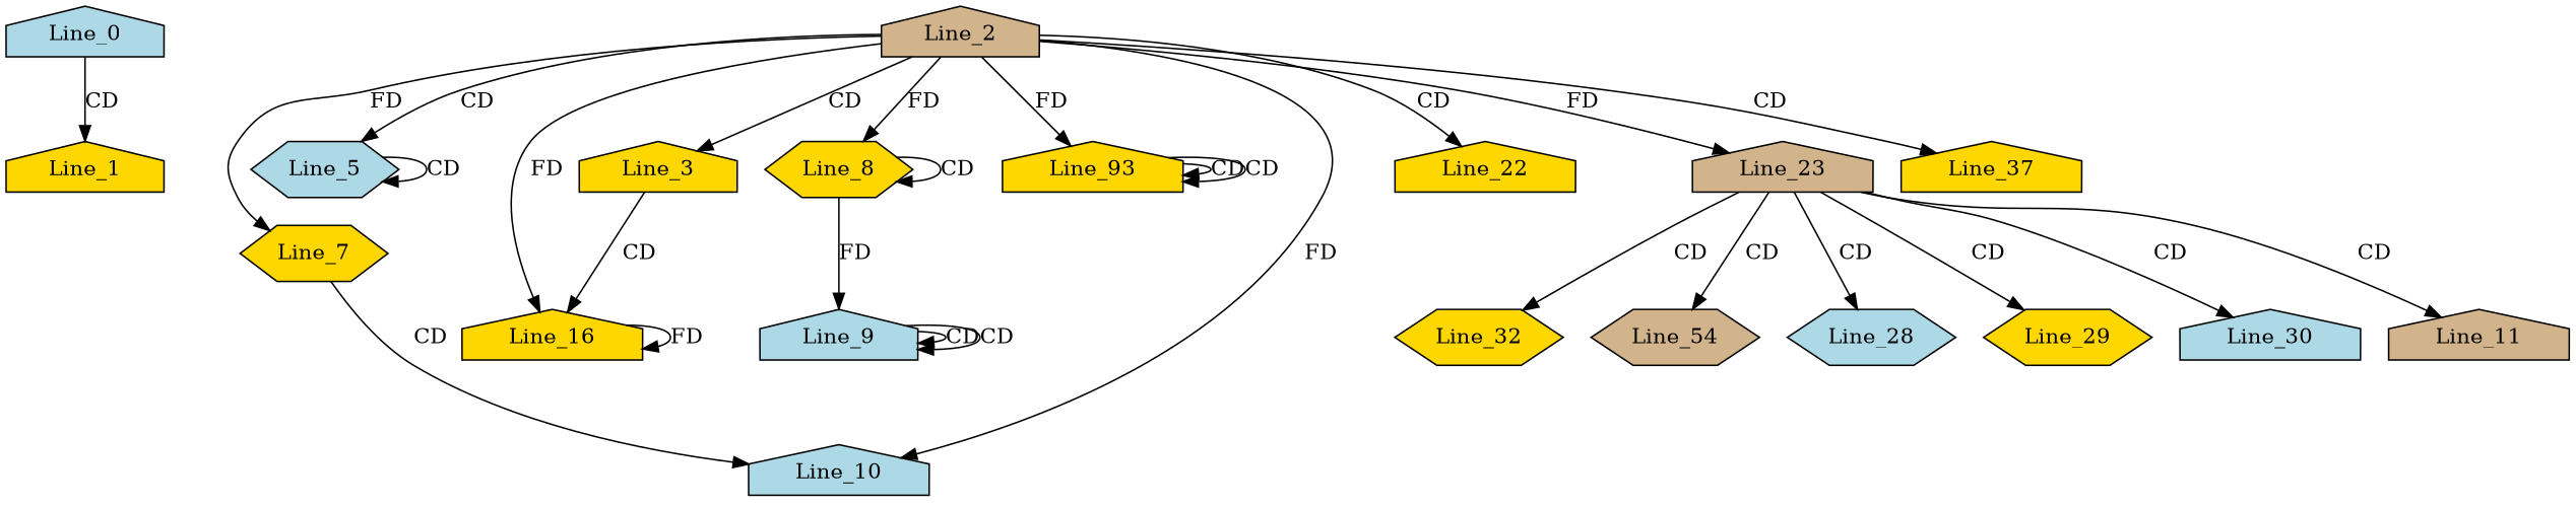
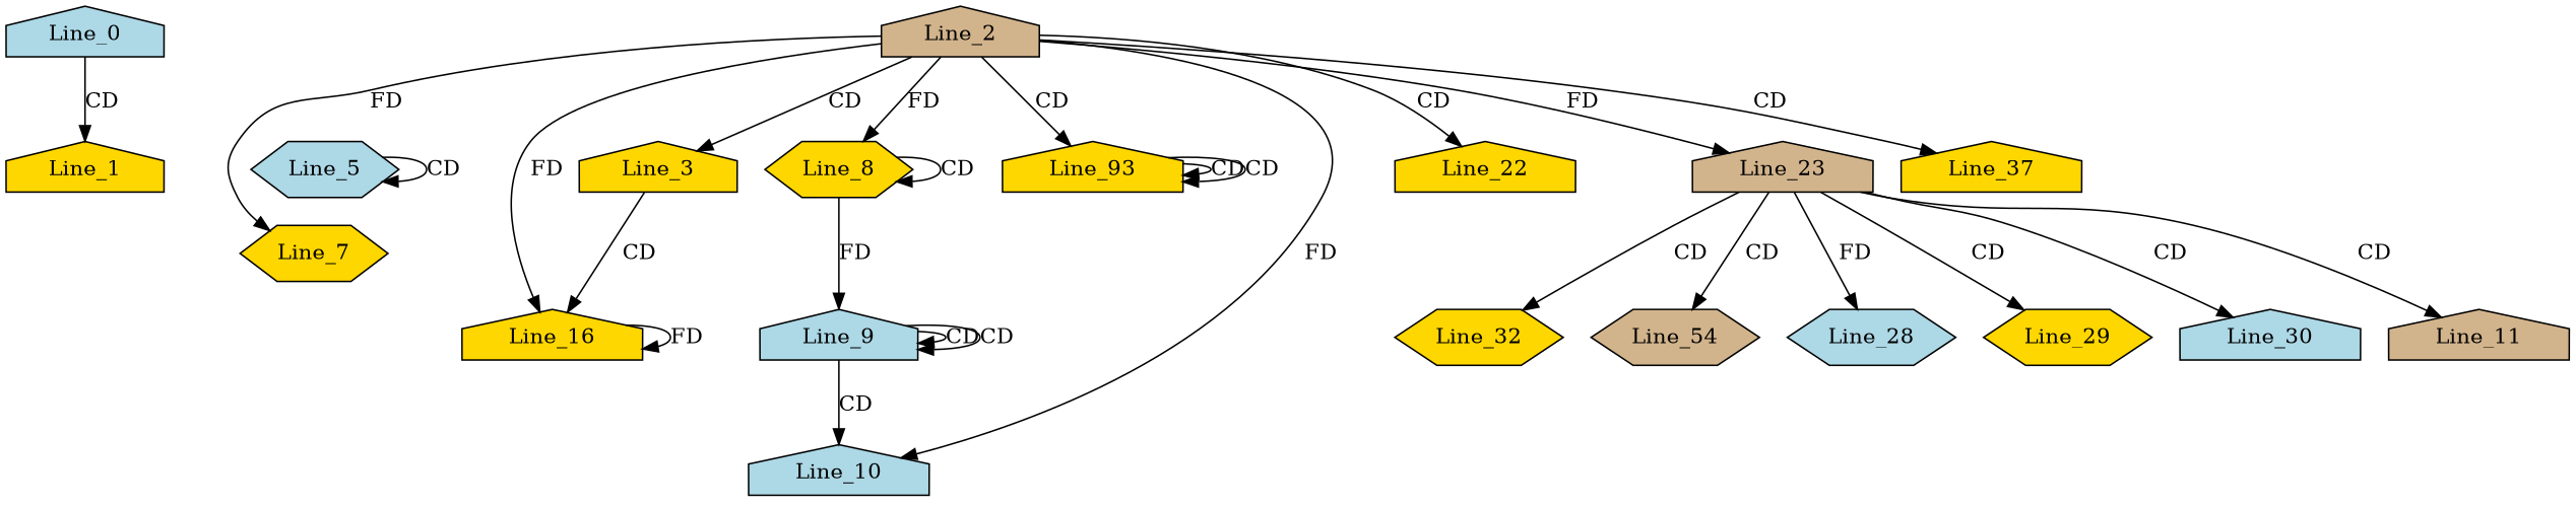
  digraph {
    node [fillcolor=gold shape=house style=filled]
    Line_0 [fillcolor=lightblue]
    Line_1
    Line_2 [fillcolor=tan]
    Line_3
    Line_5 [fillcolor=lightblue shape=hexagon]
    Line_7 [shape=hexagon]
    Line_8 [shape=hexagon]
    Line_10 [fillcolor=lightblue]
    n9 [label=Line_93]
    Line_16
    Line_22
    Line_23 [fillcolor=tan]
    Line_37
    Line_9 [fillcolor=lightblue]
    n15 [fillcolor=tan label=Line_54 shape=hexagon]
    Line_28 [fillcolor=lightblue shape=hexagon]
    Line_29 [shape=hexagon]
    Line_30 [fillcolor=lightblue]
    n19 [fillcolor=tan label=Line_11]
    Line_32 [shape=hexagon]
    Line_0 -> Line_1 [label=CD]
    Line_2 -> Line_3 [label=CD]
-   Line_2 -> Line_5 [label=CD]
    Line_2 -> Line_7 [label=FD]
    Line_2 -> Line_8 [label=FD]
    Line_2 -> Line_10 [label=FD]
-   Line_2 -> n9 [label=FD]
+   Line_2 -> n9 [label=CD]
    Line_2 -> Line_16 [label=FD]
    Line_2 -> Line_22 [label=CD]
    Line_2 -> Line_23 [label=FD]
    Line_2 -> Line_37 [label=CD]
    Line_3 -> Line_16 [label=CD]
    Line_5 -> Line_5 [label=CD]
    Line_8 -> Line_8 [label=CD]
    Line_8 -> Line_9 [label=FD]
    n9 -> n9 [label=CD]
    n9 -> n9 [label=CD]
    Line_16 -> Line_16 [label=FD]
    Line_23 -> n15 [label=CD]
-   Line_23 -> Line_28 [label=CD]
+   Line_23 -> Line_28 [label=FD]
    Line_23 -> Line_29 [label=CD]
    Line_23 -> Line_30 [label=CD]
    Line_23 -> n19 [label=CD]
    Line_23 -> Line_32 [label=CD]
-   Line_7 -> Line_10 [label=CD]
+   Line_9 -> Line_10 [label=CD]
    Line_9 -> Line_9 [label=CD]
    Line_9 -> Line_9 [label=CD]
  }
